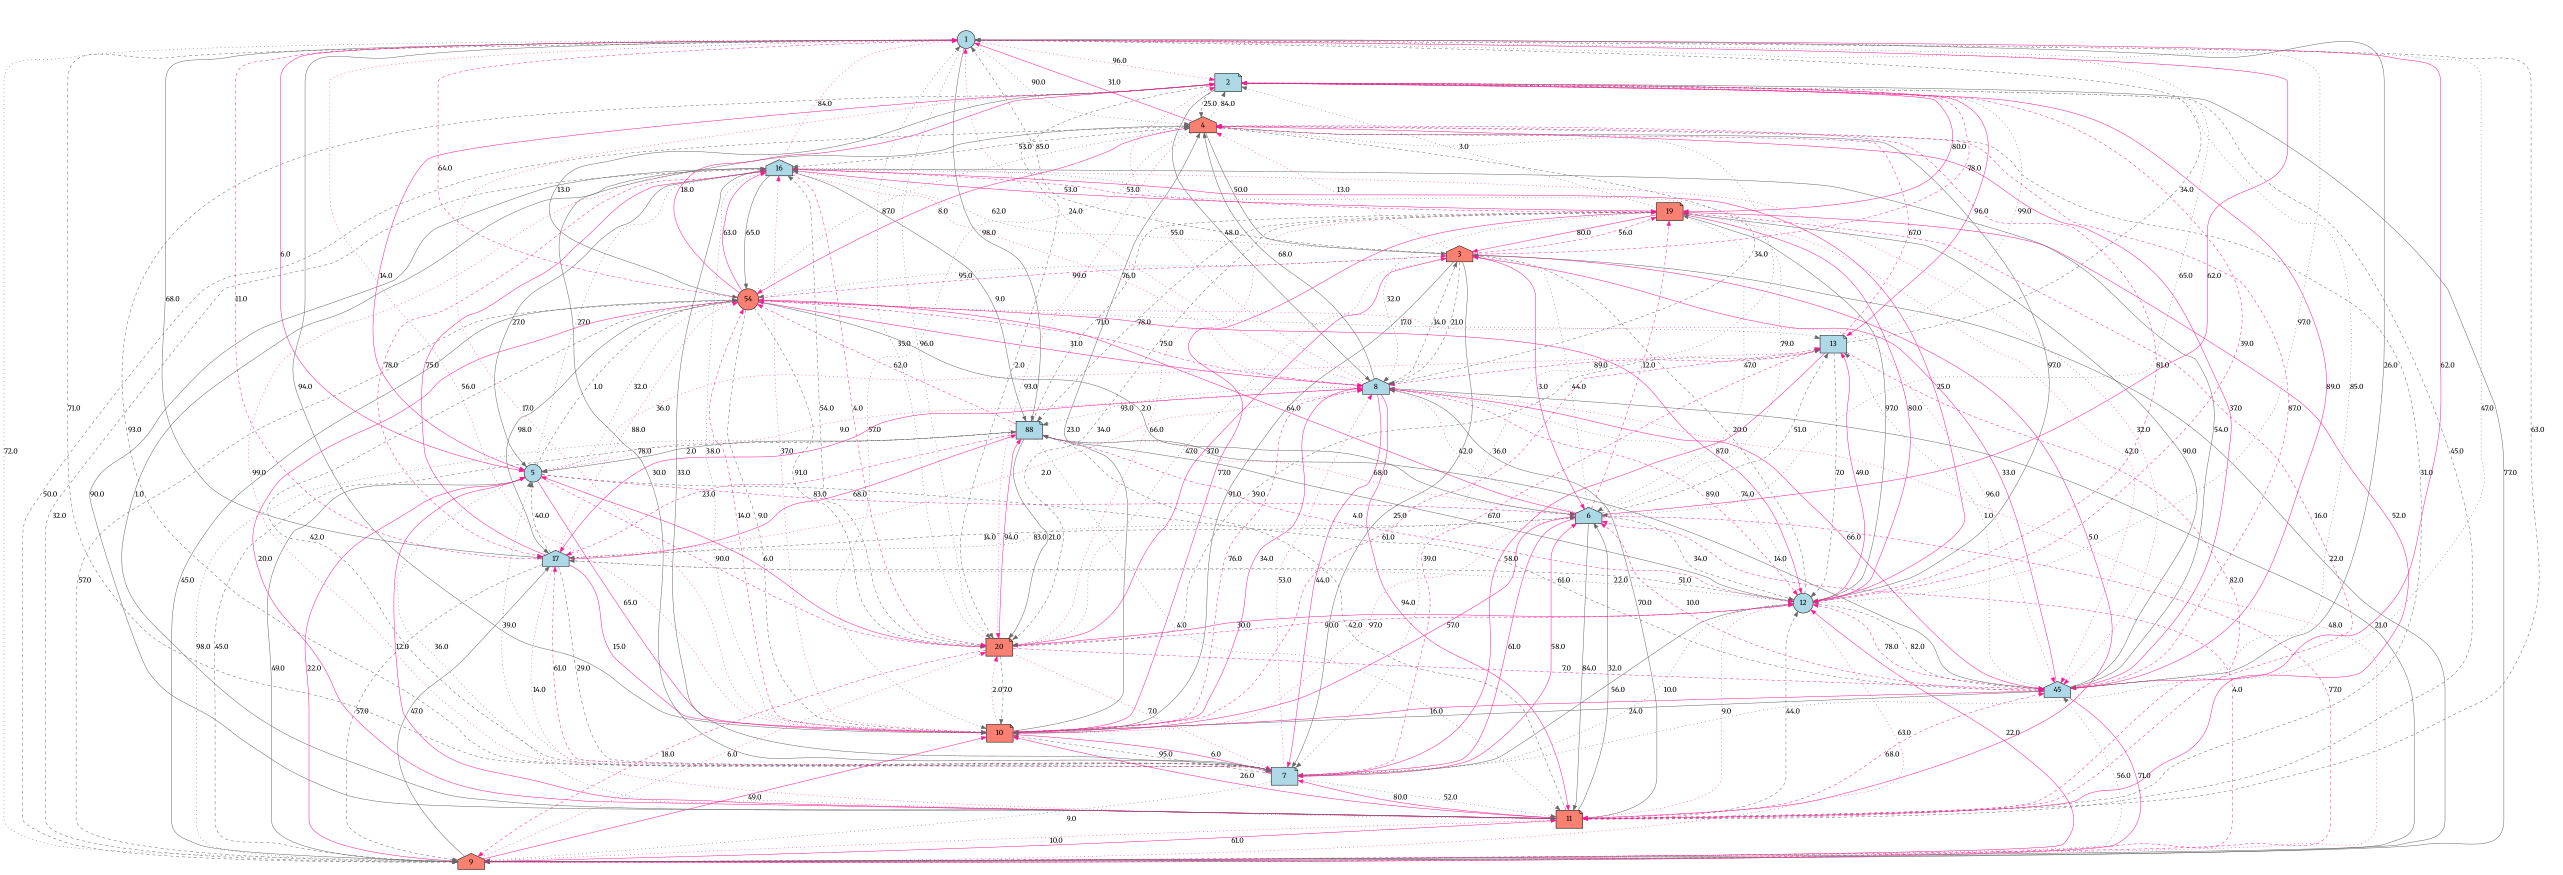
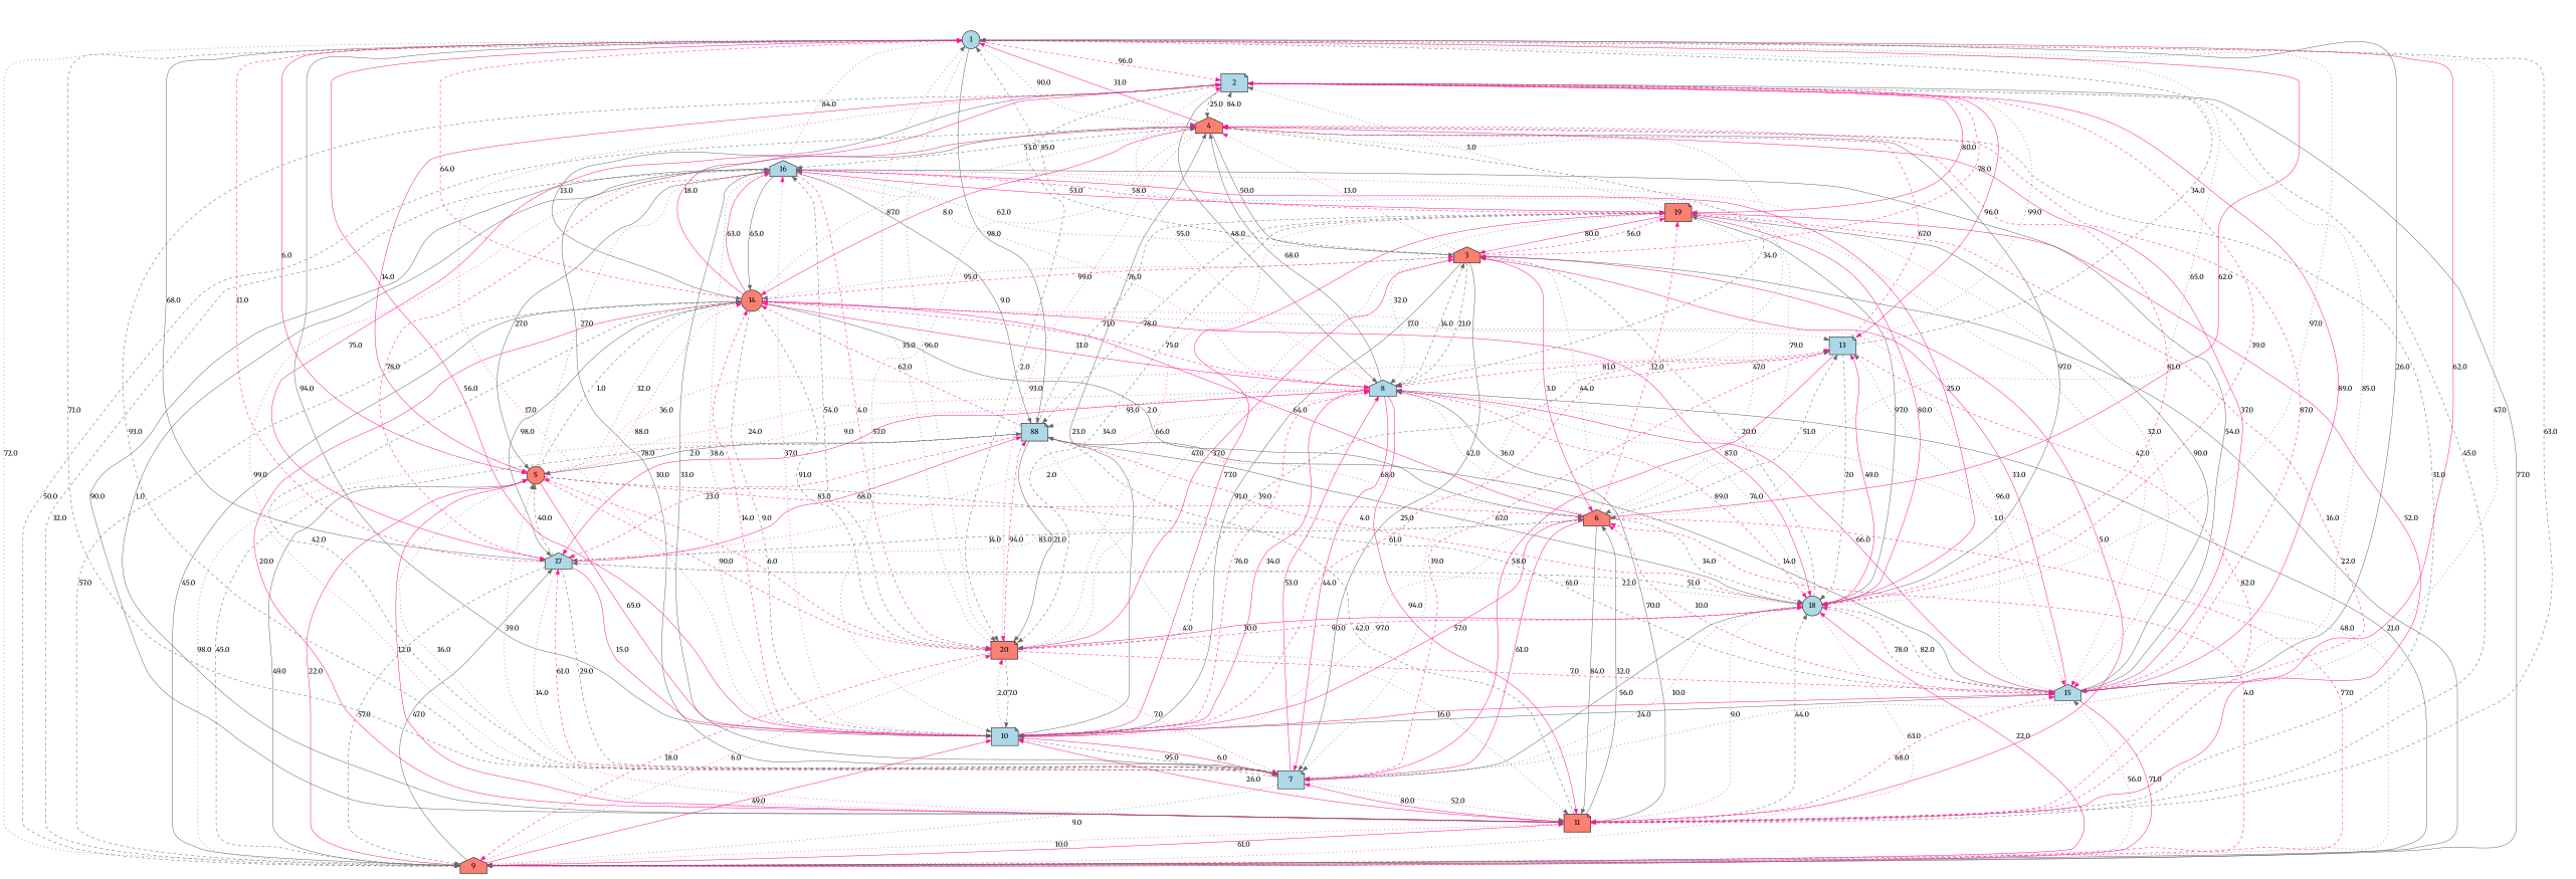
  strict digraph {
    fontname=Merriweather
    node [fillcolor=lightblue fontname=Merriweather shape=note style=filled]
    edge [color=deeppink fontname=Merriweather style=solid]
    n1 [label=1 shape=circle]
    n2 [label=2]
    n3 [fillcolor=salmon label=4 shape=house]
-   n4 [label=5 shape=circle]
-   n5 [label=6 shape=house]
+   n4 [fillcolor=salmon label=5 shape=circle]
+   n5 [fillcolor=salmon label=6 shape=house]
    n6 [label=7]
    n7 [fillcolor=salmon label=9 shape=house]
-   n8 [fillcolor=salmon label=10]
+   n8 [label=10]
    n9 [fillcolor=salmon label=11]
-   n10 [label=12 shape=circle]
-   n11 [label=45 shape=house]
+   n10 [label=18 shape=circle]
+   n11 [label=15 shape=house]
    n12 [label=17 shape=house]
    n13 [label=88]
    n14 [fillcolor=salmon label=20]
    n15 [label=8 shape=house]
    n16 [label=13]
-   n17 [fillcolor=salmon label=54 shape=circle]
+   n17 [fillcolor=salmon label=14 shape=circle]
    n18 [fillcolor=salmon label=19]
    n19 [fillcolor=salmon label=3 shape=house]
    n20 [label=16 shape=house]
-   n1 -> n2 [label=96.0 style=dotted]
+   n1 -> n2 [label=96.0 style=dashed]
    n1 -> n3 [color=gray40 label=90.0 style=dotted]
    n1 -> n4 [label=6.0]
    n1 -> n5 [color=gray40 label=65.0 style=dotted]
    n1 -> n6 [color=gray40 label=71.0 style=dashed]
    n1 -> n7 [color=gray40 label=72.0 style=dotted]
-   n1 -> n8 [label=56.0 style=dotted]
+   n1 -> n8 [label=56.0]
    n1 -> n9 [color=gray40 label=63.0 style=dashed]
    n1 -> n10 [color=gray40 label=97.0 style=dotted]
    n1 -> n11 [label=62.0]
    n1 -> n12 [color=gray40 label=68.0]
    n1 -> n13 [color=gray40 label=98.0]
    n1 -> n14 [color=gray40 label=96.0 style=dotted]
    n2 -> n3 [color=gray40 label=25.0 style=dashed]
    n2 -> n4 [label=14.0]
    n2 -> n6 [color=gray40 label=93.0 style=dashed]
    n2 -> n7 [color=gray40 label=77.0]
    n2 -> n11 [color=gray40 label=85.0 style=dotted]
    n2 -> n14 [color=gray40 label=2.0 style=dashed]
    n2 -> n15 [color=gray40 label=48.0]
    n2 -> n16 [label=96.0]
    n2 -> n17 [color=gray40 label=13.0]
    n2 -> n18 [label=80.0]
    n3 -> n1 [label=31.0]
    n3 -> n2 [color=gray40 label=84.0 style=dotted]
    n3 -> n6 [color=gray40 label=36.0 style=dotted]
    n3 -> n8 [color=gray40 label=57.0 style=dotted]
    n3 -> n10 [color=gray40 label=97.0]
    n3 -> n11 [label=37.0]
    n3 -> n14 [label=93.0 style=dotted]
    n3 -> n15 [color=gray40 label=34.0 style=dashed]
    n3 -> n17 [label=8.0]
    n3 -> n19 [color=gray40 label=50.0]
    n3 -> n20 [color=gray40 label=53.0 style=dashed]
    n4 -> n5 [label=83.0 style=dashed]
    n4 -> n7 [color=gray40 label=49.0]
    n4 -> n8 [label=65.0]
    n4 -> n9 [color=gray40 label=36.0 style=dotted]
    n4 -> n11 [color=gray40 label=61.0 style=dashed]
    n4 -> n14 [label=90.0 style=dashed]
    n4 -> n15 [label=9.0 style=dotted]
    n4 -> n16 [label=36.0 style=dotted]
    n4 -> n17 [color=gray40 label=1.0 style=dashed]
    n4 -> n20 [color=gray40 label=27.0 style=dotted]
    n5 -> n1 [label=62.0]
    n5 -> n6 [label=61.0]
    n5 -> n7 [label=77.0 style=dashed]
    n5 -> n8 [label=97.0 style=dotted]
    n5 -> n9 [color=gray40 label=84.0]
    n5 -> n10 [color=gray40 label=34.0 style=dashed]
    n5 -> n12 [color=gray40 label=14.0 style=dashed]
    n5 -> n15 [label=42.0 style=dotted]
    n5 -> n16 [color=gray40 label=51.0 style=dashed]
    n5 -> n17 [label=64.0]
    n5 -> n18 [label=12.0 style=dashed]
    n5 -> n19 [color=gray40 label=44.0 style=dotted]
    n5 -> n20 [color=gray40 label=79.0 style=dotted]
    n6 -> n1 [color=gray40 label=47.0 style=dotted]
    n6 -> n3 [color=gray40 label=78.0]
    n6 -> n4 [color=gray40 label=39.0 style=dotted]
-   n6 -> n5 [label=58.0]
    n6 -> n7 [color=gray40 label=9.0 style=dotted]
    n6 -> n8 [color=gray40 label=95.0 style=dashed]
    n6 -> n9 [color=gray40 label=52.0 style=dotted]
    n6 -> n10 [color=gray40 label=10.0 style=dotted]
    n6 -> n12 [label=61.0 style=dashed]
-   n6 -> n15 [label=53.0 style=dotted]
+   n6 -> n15 [label=53.0]
    n6 -> n16 [label=39.0 style=dashed]
    n6 -> n17 [color=gray40 label=42.0 style=dashed]
    n6 -> n20 [label=99.0 style=dotted]
    n7 -> n3 [color=gray40 label=50.0 style=dashed]
    n7 -> n4 [label=22.0]
    n7 -> n5 [label=4.0 style=dashed]
    n7 -> n8 [label=49.0]
    n7 -> n9 [label=61.0]
    n7 -> n10 [label=22.0]
    n7 -> n11 [color=gray40 label=56.0 style=dotted]
    n7 -> n12 [color=gray40 label=47.0]
    n7 -> n13 [color=gray40 label=98.0 style=dotted]
    n7 -> n14 [label=6.0 style=dotted]
    n7 -> n15 [color=gray40 label=21.0]
    n7 -> n17 [color=gray40 label=45.0]
    n8 -> n1 [color=gray40 label=94.0]
    n8 -> n2 [label=17.0 style=dotted]
    n8 -> n3 [color=gray40 label=23.0]
    n8 -> n5 [label=57.0]
    n8 -> n6 [label=6.0]
    n8 -> n11 [label=16.0]
    n8 -> n14 [label=2.0 style=dotted]
    n8 -> n15 [label=76.0 style=dashed]
    n8 -> n16 [label=61.0 style=dashed]
    n8 -> n17 [label=14.0 style=dashed]
    n8 -> n18 [label=77.0]
    n8 -> n20 [label=37.0 style=dotted]
    n9 -> n2 [color=gray40 label=45.0 style=dashed]
    n9 -> n3 [color=gray40 label=31.0 style=dashed]
    n9 -> n4 [label=12.0]
    n9 -> n5 [color=gray40 label=32.0]
    n9 -> n6 [label=80.0]
    n9 -> n7 [label=10.0 style=dotted]
    n9 -> n8 [label=26.0]
    n9 -> n10 [color=gray40 label=44.0 style=dashed]
    n9 -> n11 [label=68.0 style=dashed]
    n9 -> n13 [color=gray40 label=42.0 style=dashed]
    n9 -> n15 [color=gray40 label=70.0]
    n9 -> n18 [label=52.0]
    n9 -> n19 [label=5.0]
    n9 -> n20 [color=gray40 label=90.0]
    n10 -> n2 [label=39.0 style=dashed]
    n10 -> n3 [label=81.0 style=dashed]
    n10 -> n6 [color=gray40 label=56.0]
    n10 -> n7 [label=63.0 style=dotted]
    n10 -> n9 [label=9.0 style=dotted]
    n10 -> n11 [color=gray40 label=82.0 style=dashed]
    n10 -> n12 [color=gray40 label=22.0 style=dotted]
    n10 -> n13 [color=gray40 label=67.0]
    n10 -> n14 [label=30.0]
    n10 -> n15 [color=gray40 label=74.0 style=dotted]
    n10 -> n16 [label=49.0]
    n10 -> n18 [color=gray40 label=97.0]
    n10 -> n19 [color=gray40 label=20.0 style=dashed]
    n10 -> n20 [label=25.0]
    n11 -> n1 [color=gray40 label=26.0]
    n11 -> n2 [label=89.0]
    n11 -> n3 [label=87.0 style=dashed]
    n11 -> n5 [label=10.0 style=dashed]
    n11 -> n7 [label=71.0]
    n11 -> n8 [color=gray40 label=24.0]
    n11 -> n10 [label=78.0 style=dashed]
    n11 -> n16 [color=gray40 label=1.0 style=dotted]
    n11 -> n18 [color=gray40 label=90.0]
    n11 -> n19 [label=33.0]
    n11 -> n20 [color=gray40 label=54.0]
    n12 -> n1 [label=11.0 style=dashed]
    n12 -> n4 [color=gray40 label=40.0 style=dashed]
    n12 -> n5 [color=gray40 label=83.0 style=dotted]
    n12 -> n6 [color=gray40 label=29.0 style=dashed]
    n12 -> n7 [color=gray40 label=57.0 style=dashed]
    n12 -> n8 [label=15.0]
    n12 -> n9 [label=14.0 style=dotted]
    n12 -> n10 [color=gray40 label=51.0 style=dashed]
    n12 -> n13 [label=68.0]
    n12 -> n15 [label=2.0 style=dotted]
    n12 -> n17 [label=88.0 style=dotted]
-   n12 -> n20 [label=75.0]
+   n12 -> n3 [label=75.0]
    n13 -> n4 [color=gray40 label=2.0]
    n13 -> n5 [label=68.0 style=dotted]
    n13 -> n7 [color=gray40 label=45.0 style=dashed]
    n13 -> n9 [color=gray40 label=4.0 style=dotted]
    n13 -> n10 [label=4.0 style=dashed]
    n13 -> n11 [color=gray40 label=14.0]
    n13 -> n12 [label=23.0 style=dashed]
    n13 -> n14 [color=gray40 label=21.0]
    n13 -> n17 [label=62.0 style=dashed]
    n13 -> n18 [color=gray40 label=71.0 style=dashed]
    n14 -> n1 [color=gray40 label=35.0 style=dotted]
-   n14 -> n4 [label=6.0]
+   n14 -> n4 [label=6.0 style=dashed]
    n14 -> n6 [label=7.0 style=dotted]
    n14 -> n7 [label=18.0 style=dashed]
    n14 -> n8 [color=gray40 label=7.0 style=dashed]
    n14 -> n10 [label=90.0 style=dashed]
    n14 -> n11 [label=7.0 style=dashed]
-   n14 -> n13 [label=94.0]
+   n14 -> n13 [label=94.0 style=dashed]
    n14 -> n16 [color=gray40 label=39.0 style=dashed]
    n14 -> n18 [label=66.0 style=dotted]
    n14 -> n19 [label=37.0]
    n14 -> n20 [color=gray40 label=54.0 style=dashed]
    n15 -> n2 [label=55.0 style=dotted]
    n15 -> n3 [color=gray40 label=68.0]
-   n15 -> n1 [label=24.0 style=dotted]
+   n15 -> n4 [label=24.0 style=dotted]
    n15 -> n6 [label=44.0]
    n15 -> n7 [label=48.0 style=dotted]
    n15 -> n8 [label=34.0]
    n15 -> n9 [label=94.0]
    n15 -> n10 [label=89.0 style=dashed]
    n15 -> n11 [label=66.0]
    n15 -> n12 [label=30.0]
    n15 -> n13 [color=gray40 label=93.0 style=dotted]
    n15 -> n17 [label=31.0]
    n15 -> n19 [color=gray40 label=14.0 style=dashed]
    n16 -> n1 [color=gray40 label=34.0 style=dashed]
    n16 -> n2 [color=gray40 label=99.0 style=dotted]
    n16 -> n3 [label=67.0 style=dashed]
    n16 -> n6 [label=58.0]
    n16 -> n9 [label=82.0 style=dashed]
    n16 -> n10 [color=gray40 label=7.0 style=dashed]
-   n16 -> n15 [label=89.0 style=dashed]
+   n16 -> n15 [label=81.0 style=dashed]
    n17 -> n1 [label=64.0 style=dashed]
    n17 -> n2 [label=18.0]
    n17 -> n3 [color=gray40 label=87.0 style=dotted]
    n17 -> n4 [color=gray40 label=32.0 style=dotted]
    n17 -> n5 [color=gray40 label=2.0]
    n17 -> n7 [color=gray40 label=57.0 style=dashed]
    n17 -> n8 [color=gray40 label=9.0 style=dashed]
    n17 -> n9 [label=20.0]
    n17 -> n10 [label=87.0]
    n17 -> n11 [label=96.0 style=dotted]
    n17 -> n12 [color=gray40 label=98.0]
    n17 -> n14 [color=gray40 label=91.0 style=dashed]
    n17 -> n15 [label=75.0 style=dashed]
    n17 -> n16 [color=gray40 label=17.0 style=dotted]
    n17 -> n19 [label=99.0 style=dashed]
    n17 -> n20 [label=63.0]
    n18 -> n2 [color=gray40 label=3.0 style=dotted]
    n18 -> n5 [color=gray40 label=47.0 style=dotted]
    n18 -> n9 [label=16.0 style=dashed]
    n18 -> n10 [label=80.0]
    n18 -> n11 [label=42.0 style=dotted]
    n18 -> n13 [color=gray40 label=78.0 style=dashed]
    n18 -> n14 [color=gray40 label=34.0 style=dashed]
    n18 -> n15 [color=gray40 label=32.0 style=dotted]
    n18 -> n19 [label=80.0]
    n18 -> n20 [label=53.0]
    n19 -> n1 [color=gray40 label=85.0 style=dashed]
    n19 -> n2 [label=78.0 style=dashed]
    n19 -> n3 [label=13.0 style=dotted]
    n19 -> n5 [label=3.0]
    n19 -> n6 [color=gray40 label=25.0]
    n19 -> n7 [color=gray40 label=22.0]
    n19 -> n8 [color=gray40 label=91.0]
    n19 -> n14 [color=gray40 label=47.0 style=dotted]
    n19 -> n15 [color=gray40 label=21.0 style=dashed]
    n19 -> n17 [color=gray40 label=95.0 style=dotted]
    n19 -> n18 [label=56.0 style=dashed]
    n19 -> n20 [color=gray40 label=62.0 style=dotted]
    n20 -> n1 [label=84.0 style=dotted]
    n20 -> n4 [color=gray40 label=27.0]
    n20 -> n6 [color=gray40 label=33.0]
    n20 -> n7 [color=gray40 label=32.0 style=dashed]
-   n20 -> n8 [color=gray40 label=38.0 style=dotted]
+   n20 -> n8 [color=gray40 label=38.6 style=dotted]
    n20 -> n9 [color=gray40 label=1.0]
    n20 -> n11 [label=32.0 style=dotted]
    n20 -> n12 [label=78.0 style=dashed]
    n20 -> n13 [color=gray40 label=9.0]
    n20 -> n14 [label=4.0 style=dashed]
    n20 -> n15 [label=76.0 style=dotted]
    n20 -> n17 [color=gray40 label=65.0]
-   n20 -> n18 [label=53.0 style=dashed]
+   n20 -> n18 [label=58.0 style=dashed]
  }
